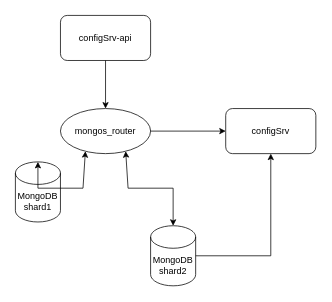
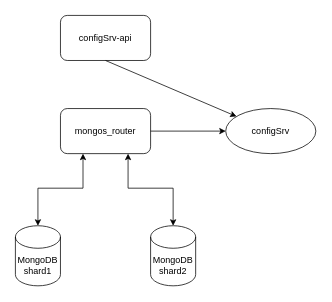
  <mxCell id="0" />
  <mxCell id="1" parent="0" />
- <mxCell id="2" value="MongoDB&lt;div&gt;shard1&lt;/div&gt;" style="shape=cylinder3;whiteSpace=wrap;html=1;boundedLbl=1;backgroundOutline=1;size=15;" parent="1" vertex="1"><mxGeometry x="20" y="215" width="60" height="80" as="geometry" /></mxCell>
+ <mxCell id="2" value="MongoDB&lt;div&gt;shard1&lt;/div&gt;" style="shape=cylinder3;whiteSpace=wrap;html=1;boundedLbl=1;backgroundOutline=1;size=15;" parent="1" vertex="1"><mxGeometry x="20" y="300" width="60" height="80" as="geometry" /></mxCell>
  <mxCell id="3" value="configSrv-api" style="rounded=1;whiteSpace=wrap;html=1;" parent="1" vertex="1"><mxGeometry x="80" y="20" width="120" height="60" as="geometry" /></mxCell>
- <mxCell id="4" value="mongos_router" style="ellipse;whiteSpace=wrap;html=1;" vertex="1" parent="1"><mxGeometry x="80" y="144" width="120" height="60" as="geometry" /></mxCell>
+ <mxCell id="4" value="mongos_router" style="rounded=1;whiteSpace=wrap;html=1;" vertex="1" parent="1"><mxGeometry x="80" y="144" width="120" height="60" as="geometry" /></mxCell>
  <mxCell id="5" value="MongoDB&lt;div&gt;shard2&lt;/div&gt;" style="shape=cylinder3;whiteSpace=wrap;html=1;boundedLbl=1;backgroundOutline=1;size=15;" vertex="1" parent="1"><mxGeometry x="200" y="300" width="60" height="80" as="geometry" /></mxCell>
- <mxCell id="6" value="configSrv" style="rounded=1;whiteSpace=wrap;html=1;" vertex="1" parent="1"><mxGeometry x="300" y="144" width="120" height="60" as="geometry" /></mxCell>
- <mxCell id="7" value="" style="endArrow=classic;html=1;rounded=0;exitX=0.5;exitY=1;exitDx=0;exitDy=0;entryX=0.5;entryY=0;entryDx=0;entryDy=0;" edge="1" parent="1" source="3" target="4"><mxGeometry width="50" height="50" relative="1" as="geometry"><mxPoint x="260" y="210" as="sourcePoint" /><mxPoint x="310" y="160" as="targetPoint" /></mxGeometry></mxCell>
- <mxCell id="8" value="" style="endArrow=classic;html=1;rounded=0;exitX=1;exitY=0.5;exitDx=0;exitDy=0;exitPerimeter=0;entryX=0.5;entryY=1;entryDx=0;entryDy=0;" edge="1" parent="1" source="5" target="6"><mxGeometry width="50" height="50" relative="1" as="geometry"><mxPoint x="260" y="210" as="sourcePoint" /><mxPoint x="310" y="160" as="targetPoint" /><Array as="points"><mxPoint x="360" y="340" /></Array></mxGeometry></mxCell>
+ <mxCell id="6" value="configSrv" style="ellipse;whiteSpace=wrap;html=1;" vertex="1" parent="1"><mxGeometry x="300" y="144" width="120" height="60" as="geometry" /></mxCell>
+ <mxCell id="7" value="" style="endArrow=classic;html=1;rounded=0;exitX=0.5;exitY=1;exitDx=0;exitDy=0;" edge="1" parent="1" source="3" target="6"><mxGeometry width="50" height="50" relative="1" as="geometry"><mxPoint x="260" y="210" as="sourcePoint" /><mxPoint x="310" y="160" as="targetPoint" /></mxGeometry></mxCell>
  <mxCell id="9" value="" style="endArrow=classic;startArrow=classic;html=1;rounded=0;exitX=0.25;exitY=1;exitDx=0;exitDy=0;entryX=0.5;entryY=0;entryDx=0;entryDy=0;entryPerimeter=0;" edge="1" parent="1" source="4" target="2"><mxGeometry width="50" height="50" relative="1" as="geometry"><mxPoint x="180" y="260" as="sourcePoint" /><mxPoint x="310" y="160" as="targetPoint" /><Array as="points"><mxPoint x="110" y="250" /><mxPoint x="50" y="250" /></Array></mxGeometry></mxCell>
  <mxCell id="10" value="" style="endArrow=classic;startArrow=classic;html=1;rounded=0;exitX=0.75;exitY=1;exitDx=0;exitDy=0;entryX=0.5;entryY=0;entryDx=0;entryDy=0;entryPerimeter=0;" edge="1" parent="1" source="4" target="5"><mxGeometry width="50" height="50" relative="1" as="geometry"><mxPoint x="260" y="210" as="sourcePoint" /><mxPoint x="310" y="160" as="targetPoint" /><Array as="points"><mxPoint x="170" y="250" /><mxPoint x="230" y="250" /></Array></mxGeometry></mxCell>
  <mxCell id="11" value="" style="endArrow=classic;html=1;rounded=0;exitX=1;exitY=0.5;exitDx=0;exitDy=0;entryX=0;entryY=0.5;entryDx=0;entryDy=0;" edge="1" parent="1" source="4" target="6"><mxGeometry width="50" height="50" relative="1" as="geometry"><mxPoint x="260" y="210" as="sourcePoint" /><mxPoint x="310" y="160" as="targetPoint" /></mxGeometry></mxCell>
